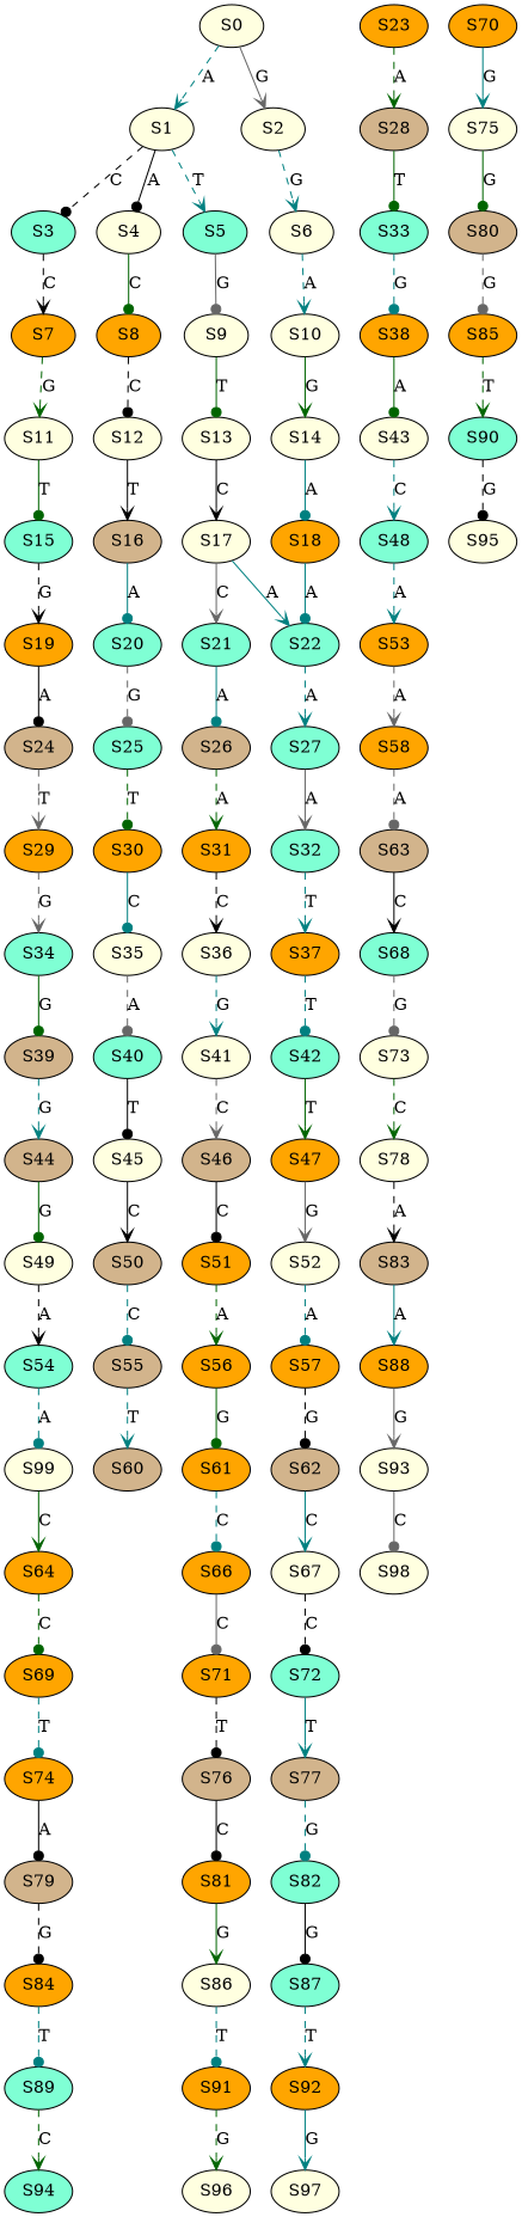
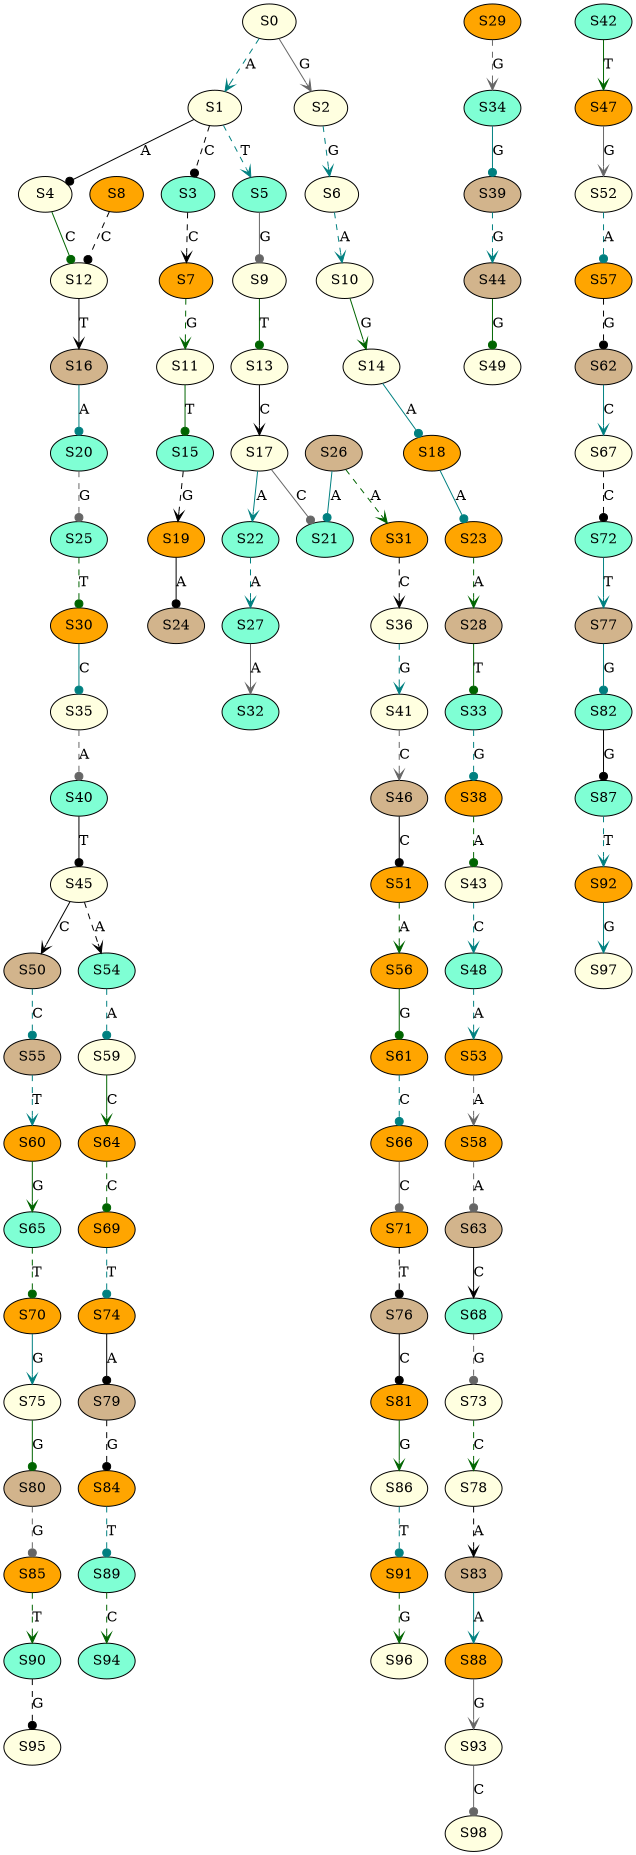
  strict digraph {
    node [fillcolor=lightyellow style=filled]
    edge [arrowhead=vee color=teal style=dashed]
    S0
    S1
    S2
    S3 [fillcolor=aquamarine]
    S4
    S5 [fillcolor=aquamarine]
    S6
    S7 [fillcolor=orange]
    S8 [fillcolor=orange]
    S9
    S10
    S11
    S12
    S13
    S14
    S15 [fillcolor=aquamarine]
    S16 [fillcolor=tan]
    S17
    S18 [fillcolor=orange]
    S19 [fillcolor=orange]
    S20 [fillcolor=aquamarine]
    S21 [fillcolor=aquamarine]
    S22 [fillcolor=aquamarine]
    S23 [fillcolor=orange]
    S24 [fillcolor=tan]
    S25 [fillcolor=aquamarine]
    S26 [fillcolor=tan]
    S27 [fillcolor=aquamarine]
    S28 [fillcolor=tan]
    S29 [fillcolor=orange]
    S30 [fillcolor=orange]
    S31 [fillcolor=orange]
    S32 [fillcolor=aquamarine]
    S33 [fillcolor=aquamarine]
    S34 [fillcolor=aquamarine]
    S35
    S36
-   S37 [fillcolor=orange]
    S38 [fillcolor=orange]
    S39 [fillcolor=tan]
    S40 [fillcolor=aquamarine]
    S41
    S42 [fillcolor=aquamarine]
    S43
    S44 [fillcolor=tan]
    S45
    S46 [fillcolor=tan]
    S47 [fillcolor=orange]
    S48 [fillcolor=aquamarine]
    S49
    S50 [fillcolor=tan]
    S51 [fillcolor=orange]
    S52
    S53 [fillcolor=orange]
    S54 [fillcolor=aquamarine]
    S55 [fillcolor=tan]
    S56 [fillcolor=orange]
    S57 [fillcolor=orange]
    S58 [fillcolor=orange]
-   S59 [label=S99]
-   S60 [fillcolor=tan]
+   S59
+   S60 [fillcolor=orange]
    S61 [fillcolor=orange]
    S62 [fillcolor=tan]
    S63 [fillcolor=tan]
    S64 [fillcolor=orange]
+   S65 [fillcolor=aquamarine]
    S66 [fillcolor=orange]
    S67
    S68 [fillcolor=aquamarine]
    S69 [fillcolor=orange]
    S70 [fillcolor=orange]
    S71 [fillcolor=orange]
    S72 [fillcolor=aquamarine]
    S73
    S74 [fillcolor=orange]
    S75
    S76 [fillcolor=tan]
    S77 [fillcolor=tan]
    S78
    S79 [fillcolor=tan]
    S80 [fillcolor=tan]
    S81 [fillcolor=orange]
    S82 [fillcolor=aquamarine]
    S83 [fillcolor=tan]
    S84 [fillcolor=orange]
    S85 [fillcolor=orange]
    S86
    S87 [fillcolor=aquamarine]
    S88 [fillcolor=orange]
    S89 [fillcolor=aquamarine]
    S90 [fillcolor=aquamarine]
    S91 [fillcolor=orange]
    S92 [fillcolor=orange]
    S93
    S94 [fillcolor=aquamarine]
    S95
    S96
    S97
    S98
    S0 -> S1 [label=A]
    S0 -> S2 [color=gray40 label=G style=solid]
    S1 -> S3 [arrowhead=dot color=black label=C]
    S1 -> S4 [arrowhead=dot color=black label=A style=solid]
    S1 -> S5 [label=T]
    S2 -> S6 [label=G]
    S3 -> S7 [color=black label=C]
-   S4 -> S8 [arrowhead=dot color=darkgreen label=C style=solid]
+   S4 -> S12 [arrowhead=dot color=darkgreen label=C style=solid]
    S5 -> S9 [arrowhead=dot color=gray40 label=G style=solid]
    S6 -> S10 [label=A]
    S7 -> S11 [color=darkgreen label=G]
    S8 -> S12 [arrowhead=dot color=black label=C]
    S9 -> S13 [arrowhead=dot color=darkgreen label=T style=solid]
    S10 -> S14 [color=darkgreen label=G style=solid]
    S11 -> S15 [arrowhead=dot color=darkgreen label=T style=solid]
    S12 -> S16 [color=black label=T style=solid]
    S13 -> S17 [color=black label=C style=solid]
    S14 -> S18 [arrowhead=dot label=A style=solid]
    S15 -> S19 [color=black label=G]
    S16 -> S20 [arrowhead=dot label=A style=solid]
-   S17 -> S21 [color=gray40 label=C style=solid]
+   S17 -> S21 [arrowhead=dot color=gray40 label=C style=solid]
    S17 -> S22 [label=A style=solid]
-   S18 -> S22 [arrowhead=dot label=A style=solid]
+   S18 -> S23 [arrowhead=dot label=A style=solid]
    S19 -> S24 [arrowhead=dot color=black label=A style=solid]
    S20 -> S25 [arrowhead=dot color=gray40 label=G]
-   S21 -> S26 [arrowhead=dot label=A style=solid]
+   S26 -> S21 [arrowhead=dot label=A style=solid]
    S22 -> S27 [label=A]
    S23 -> S28 [color=darkgreen label=A]
-   S24 -> S29 [color=gray40 label=T]
    S25 -> S30 [arrowhead=dot color=darkgreen label=T]
    S26 -> S31 [color=darkgreen label=A]
    S27 -> S32 [color=gray40 label=A style=solid]
    S28 -> S33 [arrowhead=dot color=darkgreen label=T style=solid]
    S29 -> S34 [color=gray40 label=G]
    S30 -> S35 [arrowhead=dot label=C style=solid]
    S31 -> S36 [color=black label=C]
-   S32 -> S37 [label=T]
    S33 -> S38 [arrowhead=dot label=G]
-   S34 -> S39 [arrowhead=dot color=darkgreen label=G style=solid]
+   S34 -> S39 [arrowhead=dot label=G style=solid]
    S35 -> S40 [arrowhead=dot color=gray40 label=A]
    S36 -> S41 [label=G]
-   S37 -> S42 [arrowhead=dot label=T]
-   S38 -> S43 [arrowhead=dot color=darkgreen label=A style=solid]
+   S38 -> S43 [arrowhead=dot color=darkgreen label=A]
    S39 -> S44 [label=G]
    S40 -> S45 [arrowhead=dot color=black label=T style=solid]
    S41 -> S46 [color=gray40 label=C]
    S42 -> S47 [color=darkgreen label=T style=solid]
    S43 -> S48 [label=C]
    S44 -> S49 [arrowhead=dot color=darkgreen label=G style=solid]
    S45 -> S50 [color=black label=C style=solid]
    S46 -> S51 [arrowhead=dot color=black label=C style=solid]
    S47 -> S52 [color=gray40 label=G style=solid]
    S48 -> S53 [label=A]
-   S49 -> S54 [color=black label=A]
+   S45 -> S54 [color=black label=A]
    S50 -> S55 [arrowhead=dot label=C]
    S51 -> S56 [color=darkgreen label=A]
    S52 -> S57 [arrowhead=dot label=A]
    S53 -> S58 [color=gray40 label=A]
    S54 -> S59 [arrowhead=dot label=A]
    S55 -> S60 [label=T]
    S56 -> S61 [arrowhead=dot color=darkgreen label=G style=solid]
    S57 -> S62 [arrowhead=dot color=black label=G]
    S58 -> S63 [arrowhead=dot color=gray40 label=A]
    S59 -> S64 [color=darkgreen label=C style=solid]
+   S60 -> S65 [color=darkgreen label=G style=solid]
    S61 -> S66 [arrowhead=dot label=C]
    S62 -> S67 [label=C style=solid]
    S63 -> S68 [color=black label=C style=solid]
    S64 -> S69 [arrowhead=dot color=darkgreen label=C]
+   S65 -> S70 [arrowhead=dot color=darkgreen label=T]
    S66 -> S71 [arrowhead=dot color=gray40 label=C style=solid]
    S67 -> S72 [arrowhead=dot color=black label=C]
    S68 -> S73 [arrowhead=dot color=gray40 label=G]
    S69 -> S74 [arrowhead=dot label=T]
    S70 -> S75 [label=G style=solid]
    S71 -> S76 [arrowhead=dot color=black label=T]
    S72 -> S77 [label=T style=solid]
    S73 -> S78 [color=darkgreen label=C]
    S74 -> S79 [arrowhead=dot color=black label=A style=solid]
    S75 -> S80 [arrowhead=dot color=darkgreen label=G style=solid]
    S76 -> S81 [arrowhead=dot color=black label=C style=solid]
-   S77 -> S82 [arrowhead=dot label=G]
+   S77 -> S82 [arrowhead=dot label=G style=solid]
    S78 -> S83 [color=black label=A]
    S79 -> S84 [arrowhead=dot color=black label=G]
    S80 -> S85 [arrowhead=dot color=gray40 label=G]
    S81 -> S86 [color=darkgreen label=G style=solid]
    S82 -> S87 [arrowhead=dot color=black label=G style=solid]
    S83 -> S88 [label=A style=solid]
    S84 -> S89 [arrowhead=dot label=T]
    S85 -> S90 [color=darkgreen label=T]
    S86 -> S91 [arrowhead=dot label=T]
    S87 -> S92 [label=T]
    S88 -> S93 [color=gray40 label=G style=solid]
    S89 -> S94 [color=darkgreen label=C]
    S90 -> S95 [arrowhead=dot color=black label=G]
    S91 -> S96 [color=darkgreen label=G]
    S92 -> S97 [label=G style=solid]
    S93 -> S98 [arrowhead=dot color=gray40 label=C style=solid]
  }
